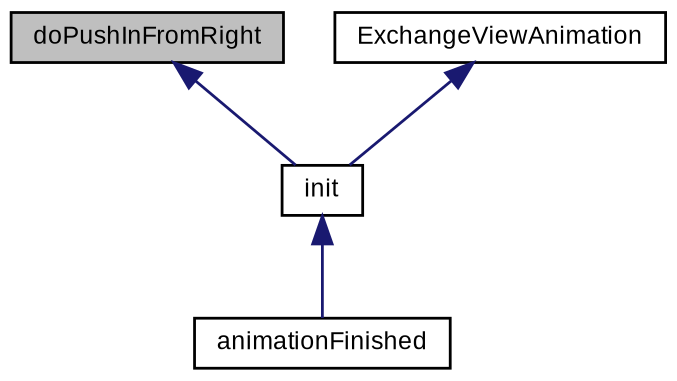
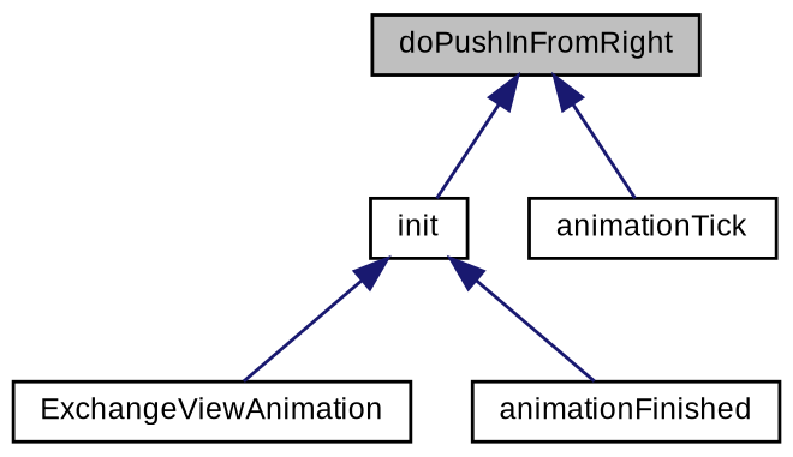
  digraph {
    rankdir=TB
    node [color=black fontname=Arial fontsize=9 shape=record]
    edge [color=midnightblue dir=back fontname=Arial fontsize=9 labelfontname=Arial labelfontsize=9 style=solid]
    n1 [fillcolor=grey75 fontcolor=black height=0.2 label=doPushInFromRight style=filled width=0.4]
    n2 [height=0.2 label=init width=0.4]
+   n3 [height=0.2 label=animationTick width=0.4]
    n4 [height=0.2 label=ExchangeViewAnimation width=0.4]
    n5 [height=0.2 label=animationFinished width=0.4]
    n1 -> n2
-   n4 -> n2
+   n1 -> n3
+   n2 -> n4
    n2 -> n5
  }
